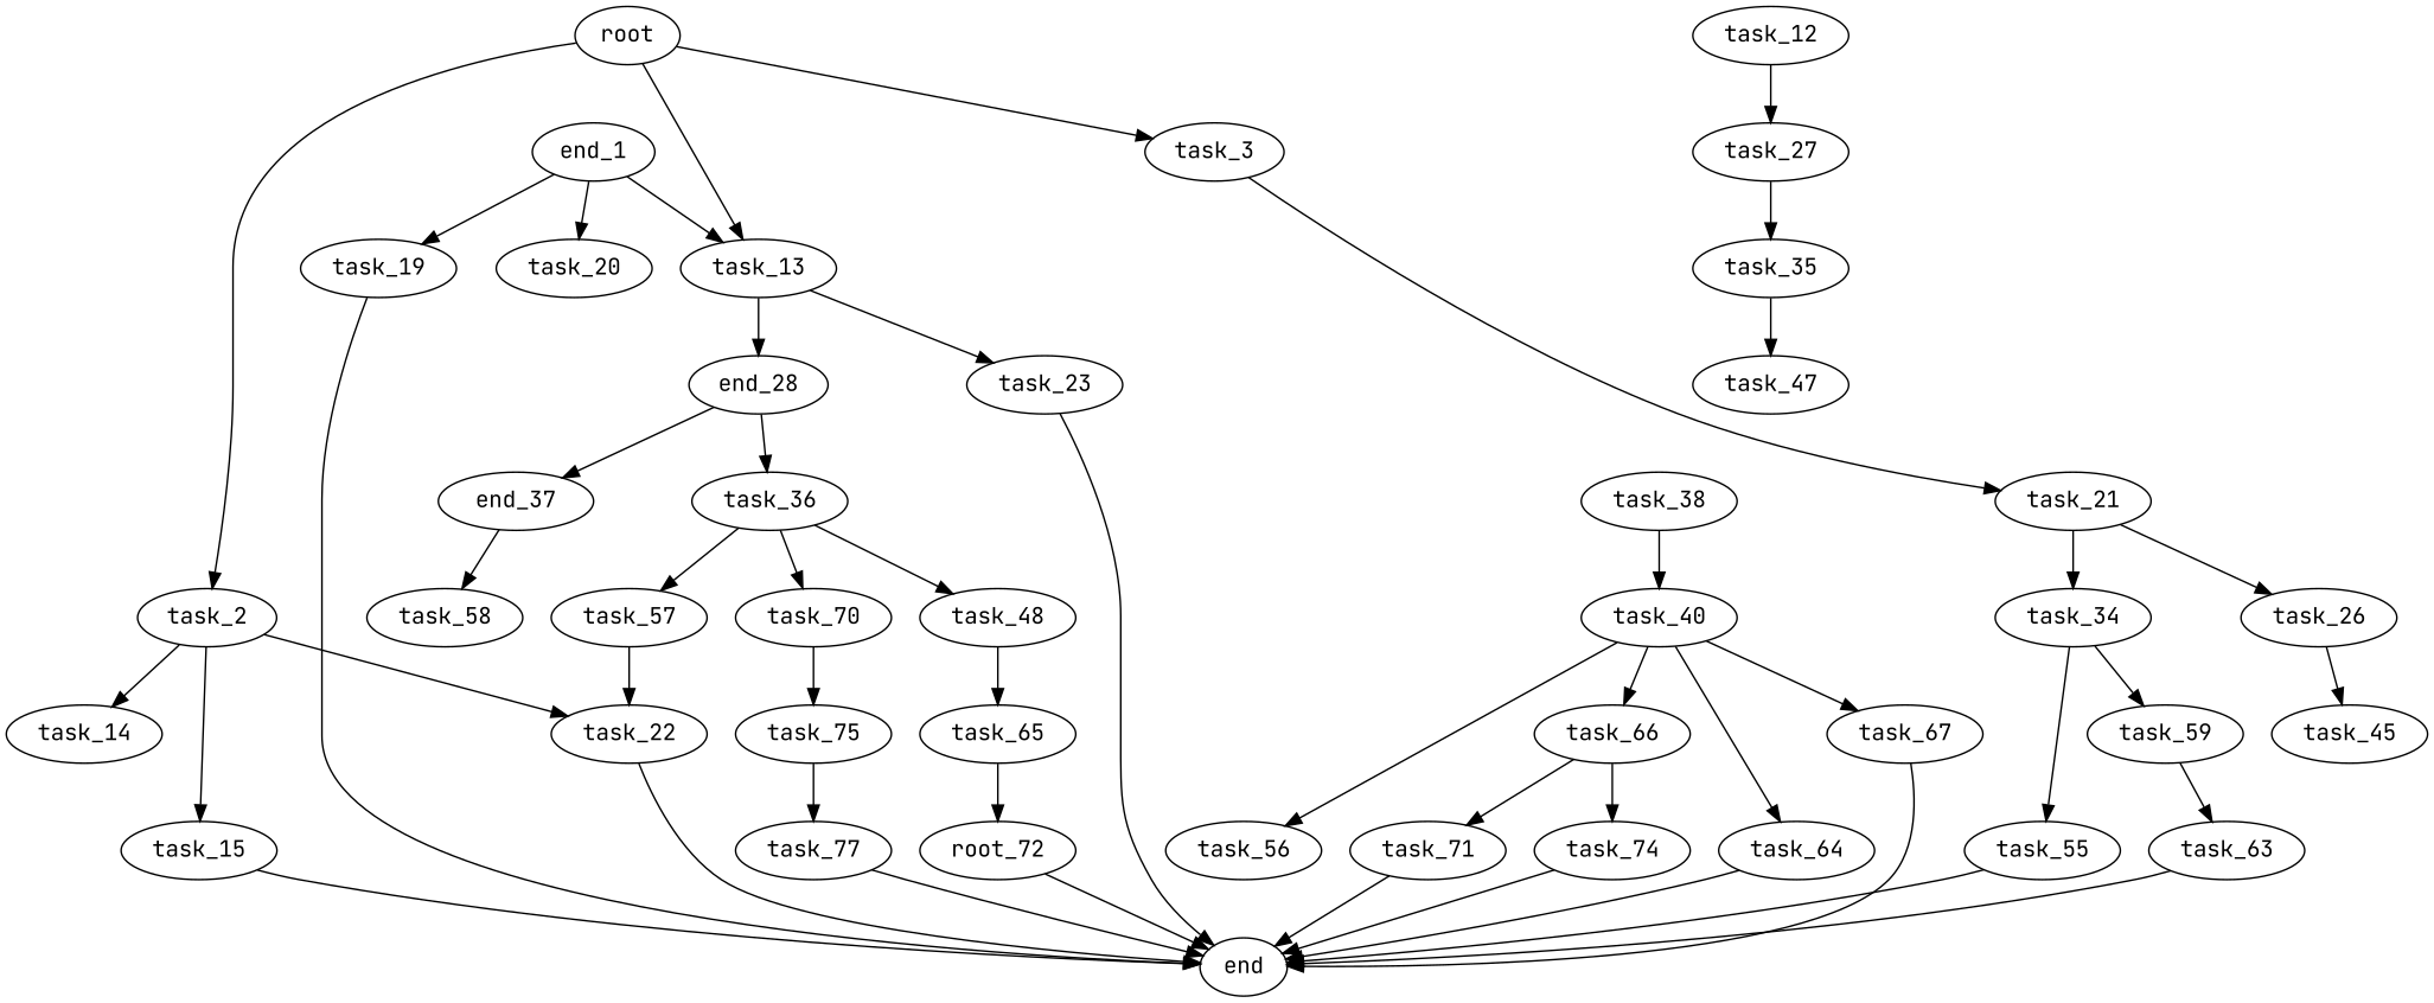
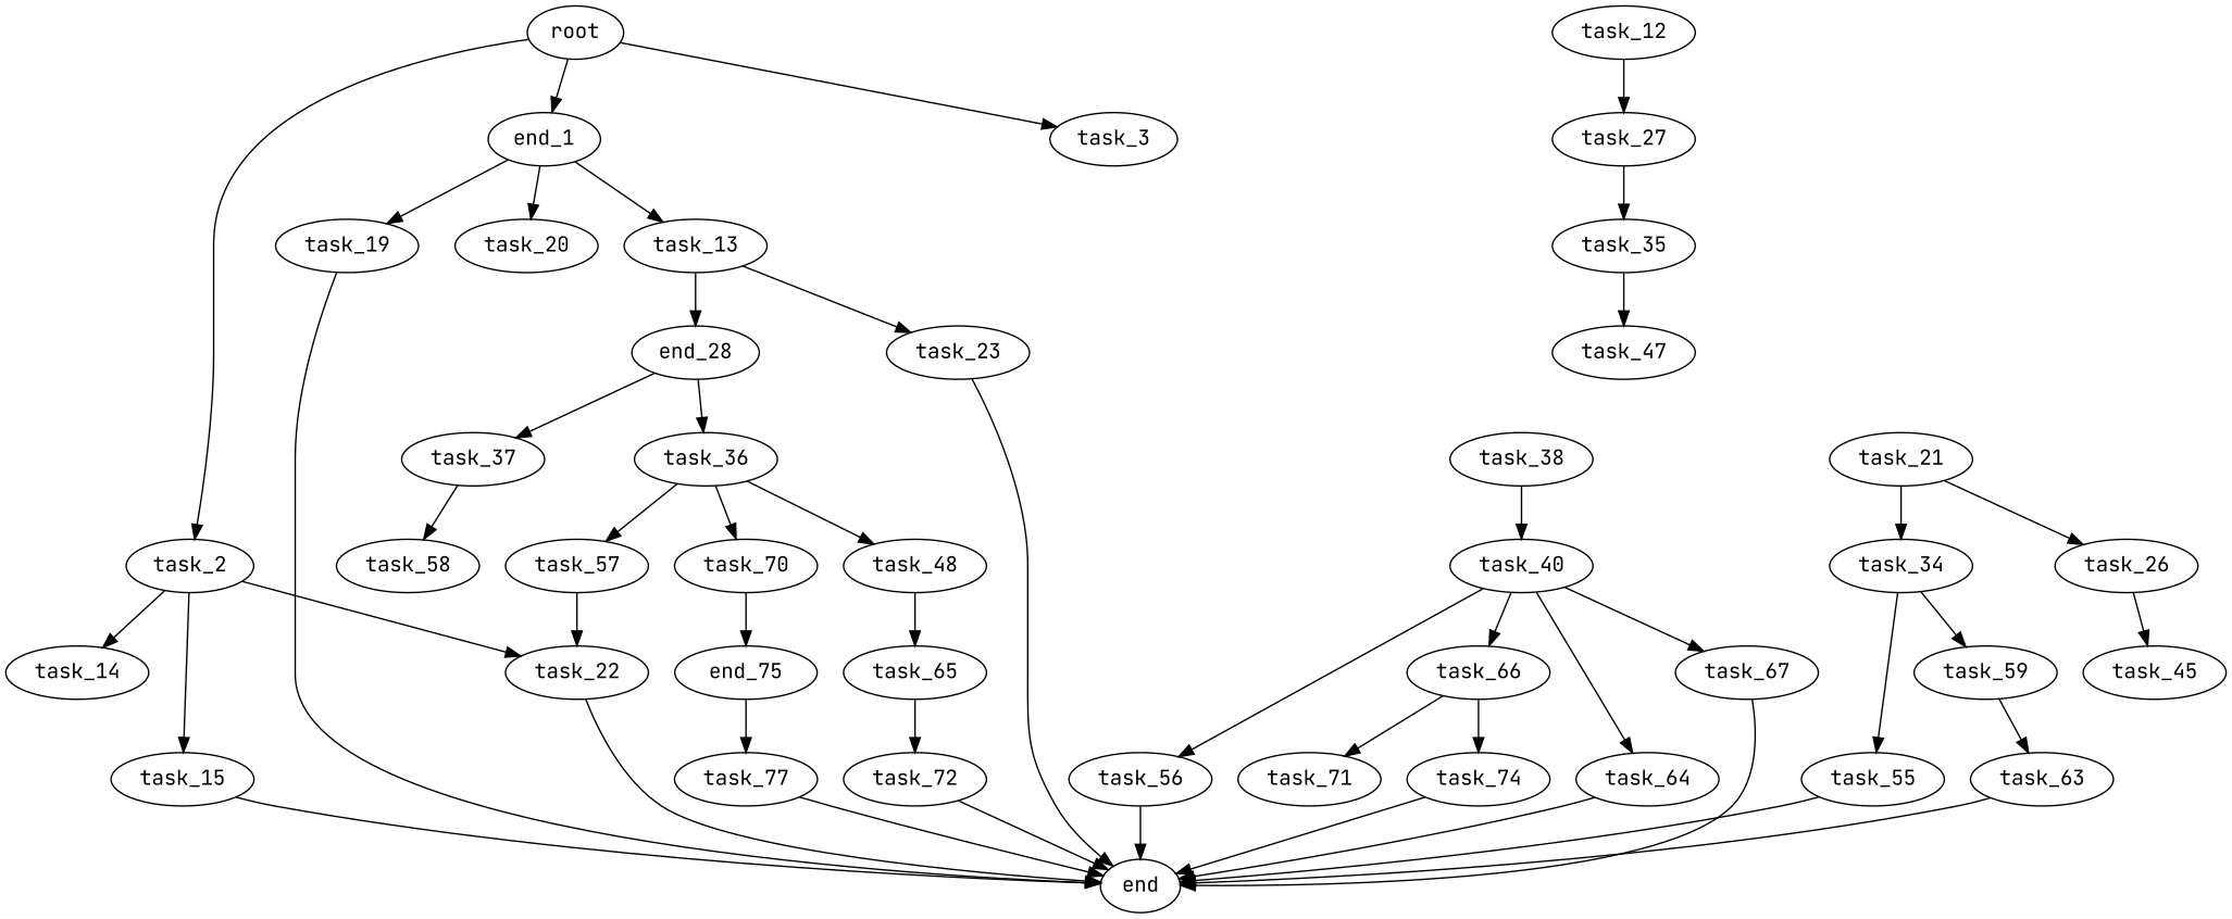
  digraph {
    fontname="JetBrains Mono"
    node [fontname="JetBrains Mono"]
    edge [fontname="JetBrains Mono"]
    n1 [label=end_1]
    root
    task_2
    task_3
    task_13
    task_19
    task_20
    task_14
    task_15
    task_22
    task_21
    task_23
    n13 [label=end_28]
    end
    task_12
    task_27
    task_26
    task_34
    task_35
    task_36
-   task_37 [label=end_37]
+   task_37
    task_45
    task_55
    task_59
    n25 [label=task_40]
    task_38
    task_47
    task_48
    task_57
    task_70
    task_58
    task_65
    task_56
    task_64
    task_66
    task_67
    task_63
    task_71
    task_74
-   task_72 [label=root_72]
-   task_75
+   task_72
+   task_75 [label=end_75]
    task_77
    n1 -> task_13
    n1 -> task_19
    n1 -> task_20
-   root -> task_13
+   root -> n1
    root -> task_2
    root -> task_3
    task_2 -> task_14
    task_2 -> task_15
    task_2 -> task_22
-   task_3 -> task_21
    task_13 -> task_23
    task_13 -> n13
    task_19 -> end
    task_15 -> end
    task_22 -> end
    task_21 -> task_26
    task_21 -> task_34
    task_23 -> end
    n13 -> task_36
    n13 -> task_37
    task_12 -> task_27
    task_27 -> task_35
    task_26 -> task_45
    task_34 -> task_55
    task_34 -> task_59
    task_35 -> task_47
    task_36 -> task_48
    task_36 -> task_57
    task_36 -> task_70
    task_37 -> task_58
    task_55 -> end
    task_59 -> task_63
    n25 -> task_56
    n25 -> task_64
    n25 -> task_66
    n25 -> task_67
    task_38 -> n25
    task_48 -> task_65
    task_57 -> task_22
    task_70 -> task_75
    task_65 -> task_72
    task_64 -> end
    task_66 -> task_71
    task_66 -> task_74
    task_67 -> end
    task_63 -> end
-   task_71 -> end
+   task_56 -> end
    task_74 -> end
    task_72 -> end
    task_75 -> task_77
    task_77 -> end
  }
